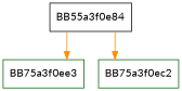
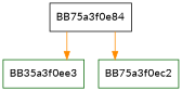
  digraph {
    fontname=Lato
    splines=ortho
    node [color=darkgreen fontname=Lato shape=box]
    edge [color=darkorange fontname=Lato]
-   BB75a3f0e84 [color=black label=BB55a3f0e84]
-   BB75a3f0ee3
+   BB75a3f0e84 [color=black]
+   BB75a3f0ee3 [label=BB35a3f0ee3]
    BB75a3f0ec2
    BB75a3f0e84 -> BB75a3f0ee3
    BB75a3f0e84 -> BB75a3f0ec2
  }
